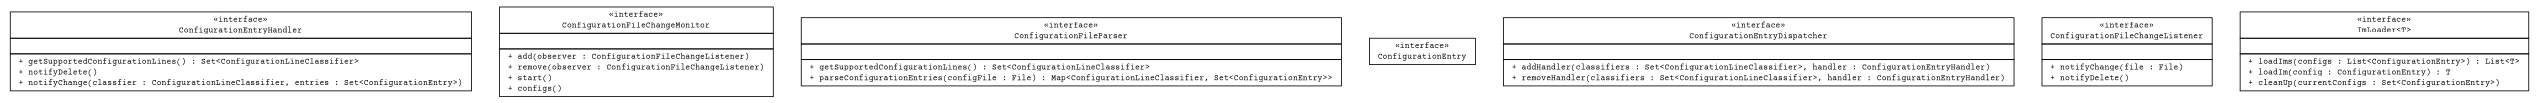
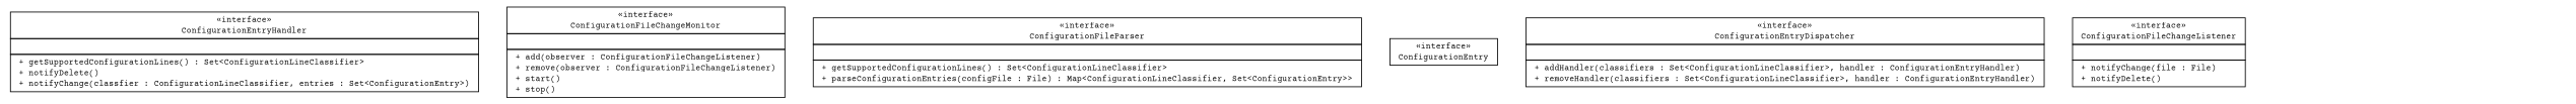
  digraph {
    nodesep=0.25
    ranksep=0.5
    fontname="Courier Prime"
    node [fontcolor=black fontname="Courier Prime" fontsize=10.0 shape=plaintext]
    n1 [label=<<table title="de.hsbremen.tc.tnc.tnccs.im.loader.ConfigurationEntryHandler" border="0" cellborder="1" cellspacing="0" cellpadding="2" port="p" href="./ConfigurationEntryHandler.html"> 		<tr><td><table border="0" cellspacing="0" cellpadding="1"> <tr><td align="center" balign="center"> &#171;interface&#187; </td></tr> <tr><td align="center" balign="center"> ConfigurationEntryHandler </td></tr> 		</table></td></tr> 		<tr><td><table border="0" cellspacing="0" cellpadding="1"> <tr><td align="left" balign="left">  </td></tr> 		</table></td></tr> 		<tr><td><table border="0" cellspacing="0" cellpadding="1"> <tr><td align="left" balign="left"> + getSupportedConfigurationLines() : Set&lt;ConfigurationLineClassifier&gt; </td></tr> <tr><td align="left" balign="left"> + notifyDelete() </td></tr> <tr><td align="left" balign="left"> + notifyChange(classfier : ConfigurationLineClassifier, entries : Set&lt;ConfigurationEntry&gt;) </td></tr> 		</table></td></tr> 		</table>>]
-   n2 [label=<<table title="de.hsbremen.tc.tnc.tnccs.im.loader.ConfigurationFileChangeMonitor" border="0" cellborder="1" cellspacing="0" cellpadding="2" port="p" href="./ConfigurationFileChangeMonitor.html"> 		<tr><td><table border="0" cellspacing="0" cellpadding="1"> <tr><td align="center" balign="center"> &#171;interface&#187; </td></tr> <tr><td align="center" balign="center"> ConfigurationFileChangeMonitor </td></tr> 		</table></td></tr> 		<tr><td><table border="0" cellspacing="0" cellpadding="1"> <tr><td align="left" balign="left">  </td></tr> 		</table></td></tr> 		<tr><td><table border="0" cellspacing="0" cellpadding="1"> <tr><td align="left" balign="left"> + add(observer : ConfigurationFileChangeListener) </td></tr> <tr><td align="left" balign="left"> + remove(observer : ConfigurationFileChangeListener) </td></tr> <tr><td align="left" balign="left"> + start() </td></tr> <tr><td align="left" balign="left"> + configs() </td></tr> 		</table></td></tr> 		</table>>]
+   n2 [label=<<table title="de.hsbremen.tc.tnc.tnccs.im.loader.ConfigurationFileChangeMonitor" border="0" cellborder="1" cellspacing="0" cellpadding="2" port="p" href="./ConfigurationFileChangeMonitor.html"> 		<tr><td><table border="0" cellspacing="0" cellpadding="1"> <tr><td align="center" balign="center"> &#171;interface&#187; </td></tr> <tr><td align="center" balign="center"> ConfigurationFileChangeMonitor </td></tr> 		</table></td></tr> 		<tr><td><table border="0" cellspacing="0" cellpadding="1"> <tr><td align="left" balign="left">  </td></tr> 		</table></td></tr> 		<tr><td><table border="0" cellspacing="0" cellpadding="1"> <tr><td align="left" balign="left"> + add(observer : ConfigurationFileChangeListener) </td></tr> <tr><td align="left" balign="left"> + remove(observer : ConfigurationFileChangeListener) </td></tr> <tr><td align="left" balign="left"> + start() </td></tr> <tr><td align="left" balign="left"> + stop() </td></tr> 		</table></td></tr> 		</table>>]
    n3 [label=<<table title="de.hsbremen.tc.tnc.tnccs.im.loader.ConfigurationFileParser" border="0" cellborder="1" cellspacing="0" cellpadding="2" port="p" href="./ConfigurationFileParser.html"> 		<tr><td><table border="0" cellspacing="0" cellpadding="1"> <tr><td align="center" balign="center"> &#171;interface&#187; </td></tr> <tr><td align="center" balign="center"> ConfigurationFileParser </td></tr> 		</table></td></tr> 		<tr><td><table border="0" cellspacing="0" cellpadding="1"> <tr><td align="left" balign="left">  </td></tr> 		</table></td></tr> 		<tr><td><table border="0" cellspacing="0" cellpadding="1"> <tr><td align="left" balign="left"> + getSupportedConfigurationLines() : Set&lt;ConfigurationLineClassifier&gt; </td></tr> <tr><td align="left" balign="left"> + parseConfigurationEntries(configFile : File) : Map&lt;ConfigurationLineClassifier, Set&lt;ConfigurationEntry&gt;&gt; </td></tr> 		</table></td></tr> 		</table>>]
    n4 [label=<<table title="de.hsbremen.tc.tnc.tnccs.im.loader.ConfigurationEntry" border="0" cellborder="1" cellspacing="0" cellpadding="2" port="p" href="./ConfigurationEntry.html"> 		<tr><td><table border="0" cellspacing="0" cellpadding="1"> <tr><td align="center" balign="center"> &#171;interface&#187; </td></tr> <tr><td align="center" balign="center"> ConfigurationEntry </td></tr> 		</table></td></tr> 		</table>>]
    n5 [label=<<table title="de.hsbremen.tc.tnc.tnccs.im.loader.ConfigurationEntryDispatcher" border="0" cellborder="1" cellspacing="0" cellpadding="2" port="p" href="./ConfigurationEntryDispatcher.html"> 		<tr><td><table border="0" cellspacing="0" cellpadding="1"> <tr><td align="center" balign="center"> &#171;interface&#187; </td></tr> <tr><td align="center" balign="center"> ConfigurationEntryDispatcher </td></tr> 		</table></td></tr> 		<tr><td><table border="0" cellspacing="0" cellpadding="1"> <tr><td align="left" balign="left">  </td></tr> 		</table></td></tr> 		<tr><td><table border="0" cellspacing="0" cellpadding="1"> <tr><td align="left" balign="left"> + addHandler(classifiers : Set&lt;ConfigurationLineClassifier&gt;, handler : ConfigurationEntryHandler) </td></tr> <tr><td align="left" balign="left"> + removeHandler(classifiers : Set&lt;ConfigurationLineClassifier&gt;, handler : ConfigurationEntryHandler) </td></tr> 		</table></td></tr> 		</table>>]
    n6 [label=<<table title="de.hsbremen.tc.tnc.tnccs.im.loader.ConfigurationFileChangeListener" border="0" cellborder="1" cellspacing="0" cellpadding="2" port="p" href="./ConfigurationFileChangeListener.html"> 		<tr><td><table border="0" cellspacing="0" cellpadding="1"> <tr><td align="center" balign="center"> &#171;interface&#187; </td></tr> <tr><td align="center" balign="center"> ConfigurationFileChangeListener </td></tr> 		</table></td></tr> 		<tr><td><table border="0" cellspacing="0" cellpadding="1"> <tr><td align="left" balign="left">  </td></tr> 		</table></td></tr> 		<tr><td><table border="0" cellspacing="0" cellpadding="1"> <tr><td align="left" balign="left"> + notifyChange(file : File) </td></tr> <tr><td align="left" balign="left"> + notifyDelete() </td></tr> 		</table></td></tr> 		</table>>]
-   n7 [label=<<table title="de.hsbremen.tc.tnc.tnccs.im.loader.ImLoader" border="0" cellborder="1" cellspacing="0" cellpadding="2" port="p" href="./ImLoader.html"> 		<tr><td><table border="0" cellspacing="0" cellpadding="1"> <tr><td align="center" balign="center"> &#171;interface&#187; </td></tr> <tr><td align="center" balign="center"> ImLoader&lt;T&gt; </td></tr> 		</table></td></tr> 		<tr><td><table border="0" cellspacing="0" cellpadding="1"> <tr><td align="left" balign="left">  </td></tr> 		</table></td></tr> 		<tr><td><table border="0" cellspacing="0" cellpadding="1"> <tr><td align="left" balign="left"> + loadIms(configs : List&lt;ConfigurationEntry&gt;) : List&lt;T&gt; </td></tr> <tr><td align="left" balign="left"> + loadIm(config : ConfigurationEntry) : T </td></tr> <tr><td align="left" balign="left"> + cleanUp(currentConfigs : Set&lt;ConfigurationEntry&gt;) </td></tr> 		</table></td></tr> 		</table>>]
  }
